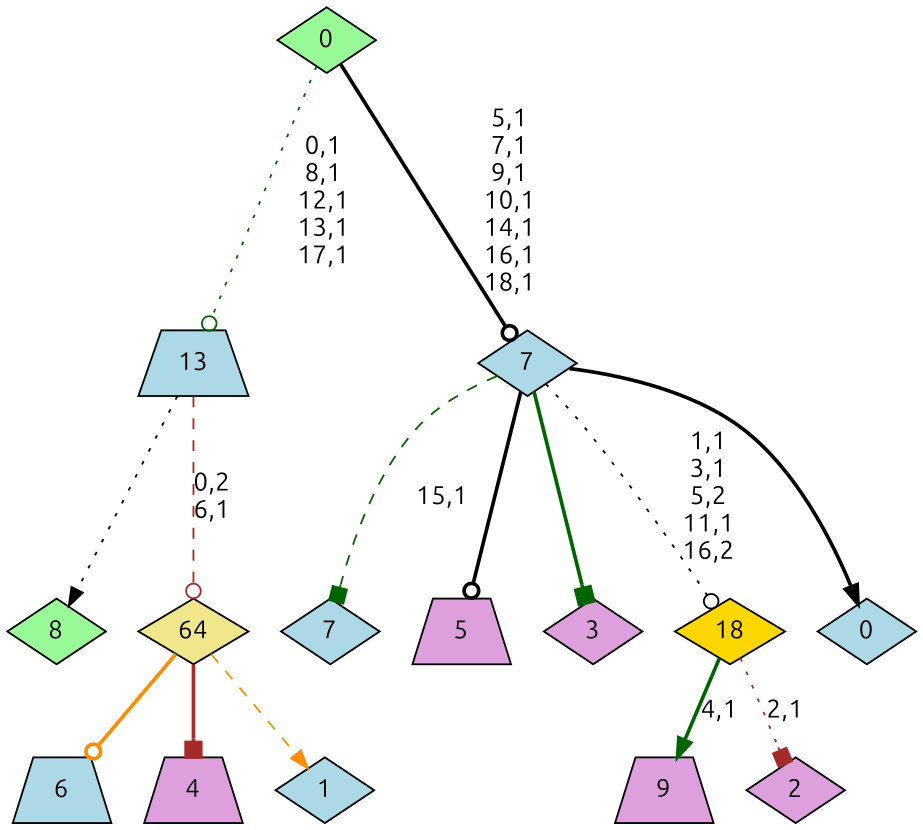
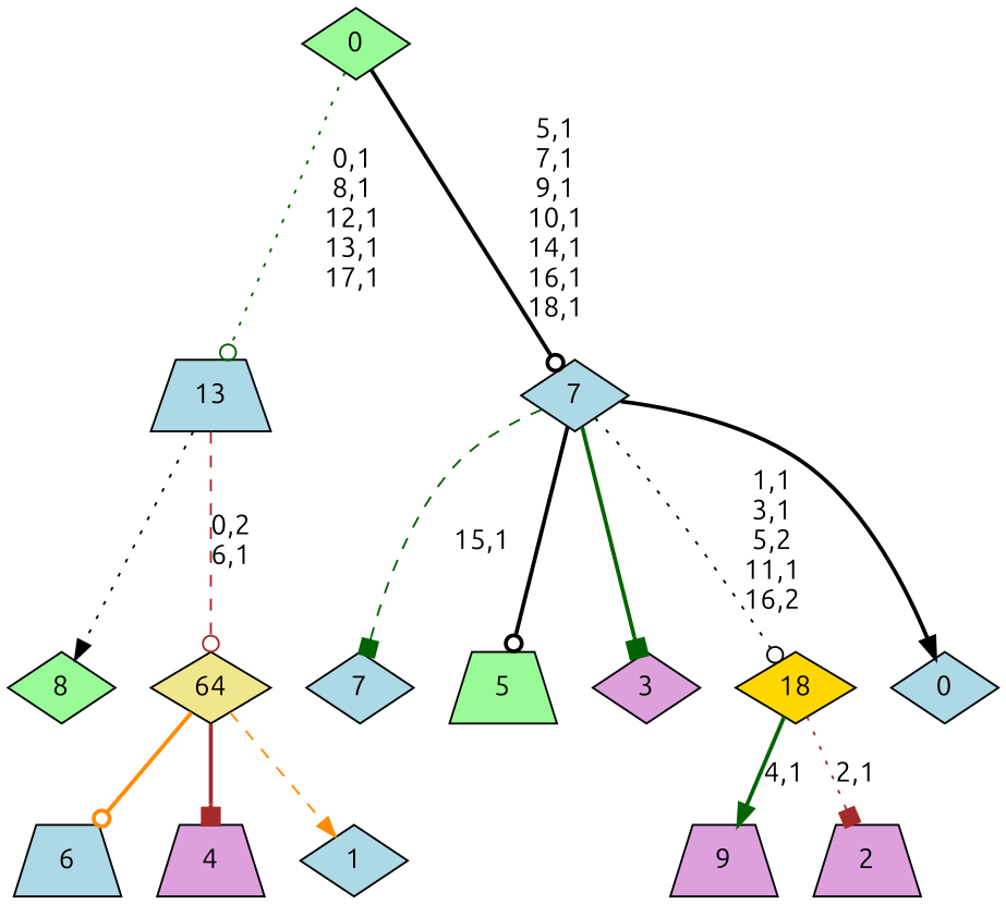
  digraph {
    fontname=Ubuntu
    node [fillcolor=lightblue fontname=Ubuntu shape=diamond style=filled]
    edge [arrowhead=odot color=black fontname=Ubuntu style=bold]
    n1 [fillcolor=plum label=9 shape=trapezium]
    n2 [fillcolor=palegreen label=8]
    n3 [label=7]
    n4 [label=6 shape=trapezium]
-   n5 [fillcolor=plum label=5 shape=trapezium]
+   n5 [fillcolor=palegreen label=5 shape=trapezium]
    n6 [fillcolor=plum label=4 shape=trapezium]
    n7 [fillcolor=plum label=3]
-   n8 [fillcolor=plum label=2]
+   n8 [fillcolor=plum label=2 shape=trapezium]
    18 [fillcolor=gold]
    n10 [label=1]
    n11 [fillcolor=khaki label=64]
    13 [shape=trapezium]
    n13 [label=0]
    7
    0 [fillcolor=palegreen]
    18 -> n1 [arrowhead=normal color=darkgreen label="4,1"]
    18 -> n8 [arrowhead=box color=brown label="2,1" style=dotted]
    n11 -> n4 [color=darkorange]
    n11 -> n6 [arrowhead=box color=brown]
    n11 -> n10 [arrowhead=normal color=darkorange style=dashed]
    13 -> n2 [arrowhead=normal style=dotted]
    13 -> n11 [color=brown label="0,2\n6,1" style=dashed]
    7 -> n3 [arrowhead=box color=darkgreen label="15,1" style=dashed]
    7 -> n5
    7 -> n7 [arrowhead=box color=darkgreen]
    7 -> 18 [label="1,1\n3,1\n5,2\n11,1\n16,2" style=dotted]
    7 -> n13 [arrowhead=normal]
    0 -> 13 [color=darkgreen label="0,1\n8,1\n12,1\n13,1\n17,1" style=dotted]
    0 -> 7 [label="5,1\n7,1\n9,1\n10,1\n14,1\n16,1\n18,1"]
  }
